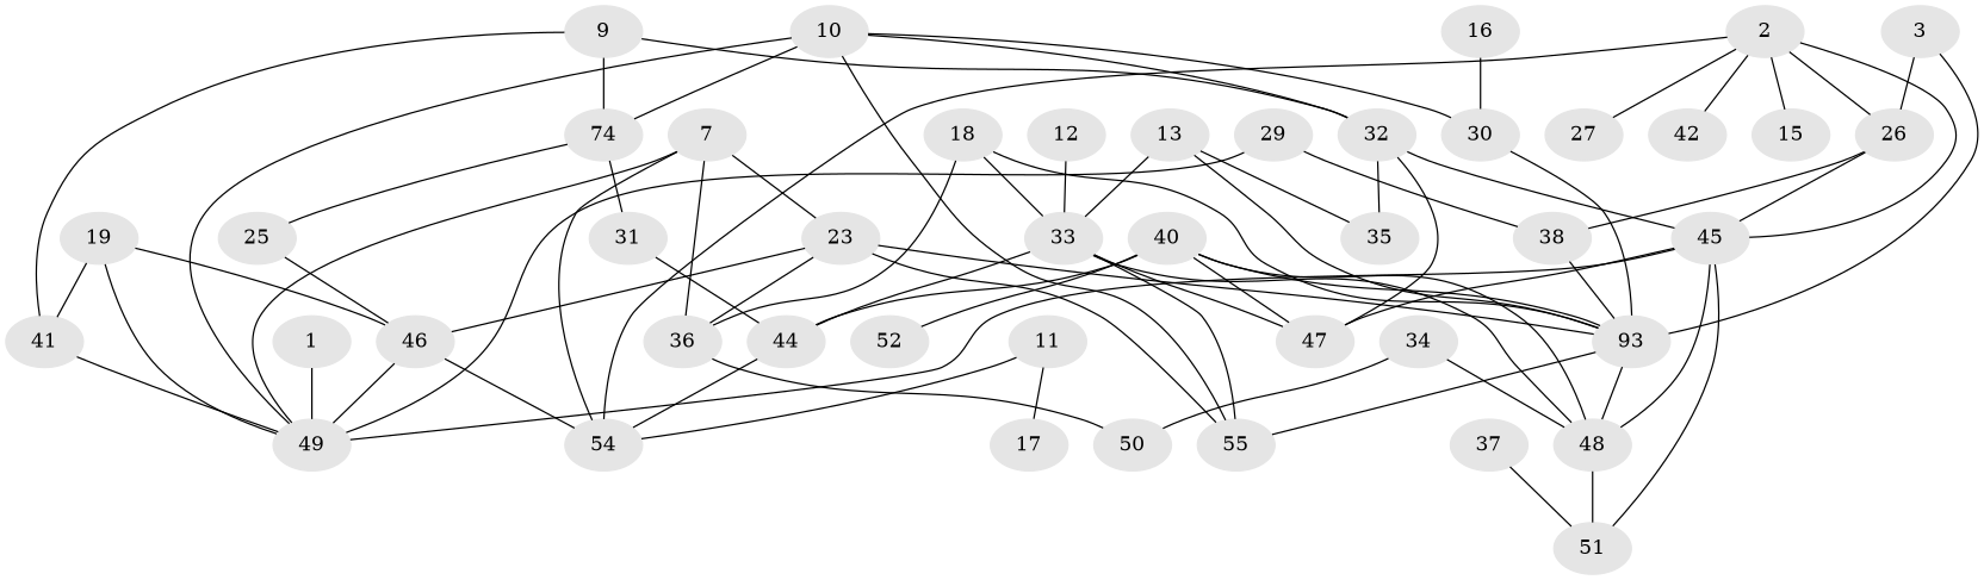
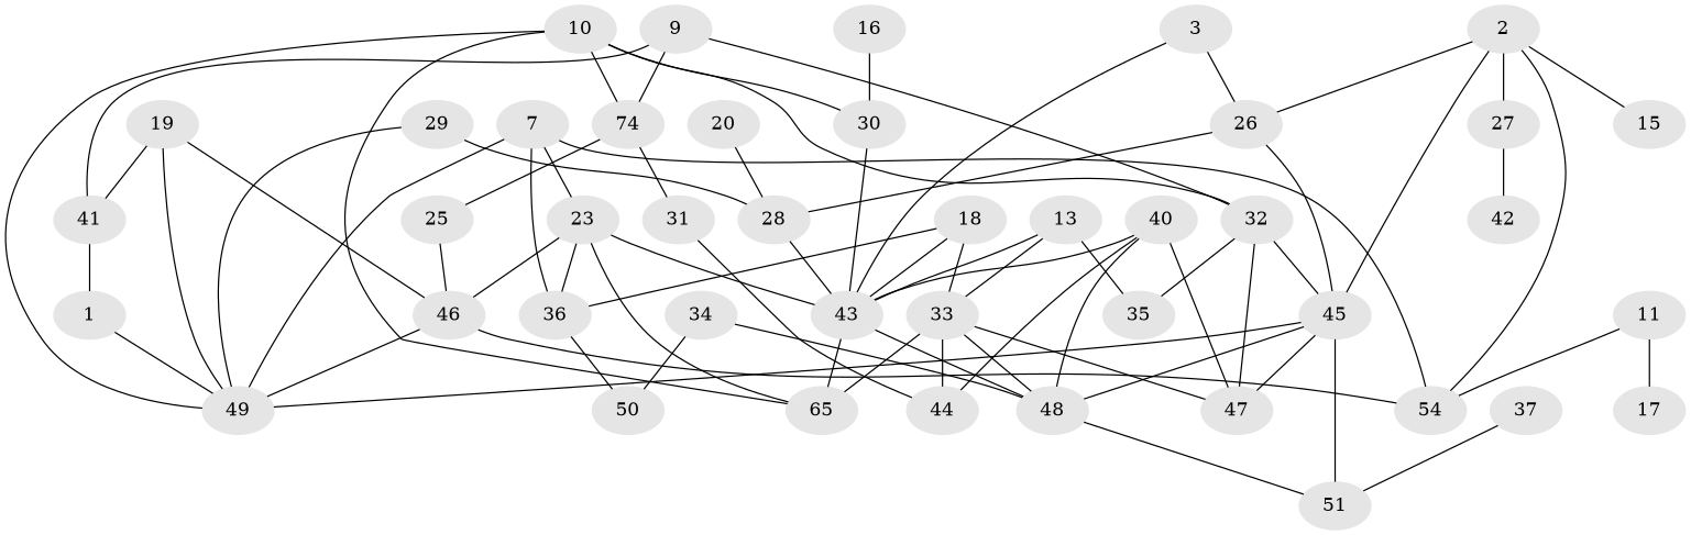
  graph {
    node [color=gray90 style=filled]
    edge [weight=1.0]
    1
    49
    2
    15
    26
    27
    42
    45
    54
-   38
+   38 [label=28]
    47
    48
    51
    3
-   43 [label=93]
-   55
+   43
+   55 [label=65]
    7
    23
    36
    46
    50
    n22 [label=74]
    9
    32
    41
    25
    31
    35
    10
    n30 [label=30]
    11
    17
-   12
    33
    44
    13
    16
    18
    19
+   20
    29
    34
    37
    40
-   52
    1 -- 49
    2 -- 15
    2 -- 26
    2 -- 27
-   2 -- 42
+   27 -- 42
    2 -- 45
    2 -- 54
    26 -- 45
    26 -- 38
    45 -- 49 [weight=2.0]
    45 -- 47
    45 -- 48
    45 -- 51
    38 -- 43
    48 -- 51
    3 -- 26
    3 -- 43
    43 -- 48
    43 -- 55
    7 -- 49
    7 -- 54
    7 -- 23
    7 -- 36
    23 -- 43
    23 -- 55
    23 -- 36
    23 -- 46 [weight=2.0]
    36 -- 50
    46 -- 49
    46 -- 54
    n22 -- 25
    n22 -- 31
    9 -- n22
    9 -- 32
    9 -- 41
    32 -- 45
    32 -- 47
    32 -- 35
-   41 -- 49
+   41 -- 1
    25 -- 46
    31 -- 44
    10 -- 49
    10 -- 55
    10 -- n22
    10 -- 32
    10 -- n30
    n30 -- 43
    11 -- 54
    11 -- 17
-   12 -- 33
    33 -- 47
    33 -- 48
    33 -- 55
    33 -- 44
-   44 -- 54
    13 -- 43
    13 -- 35
    13 -- 33
    16 -- n30
    18 -- 43
    18 -- 36
    18 -- 33
    19 -- 49
    19 -- 46
    19 -- 41
+   20 -- 38
    29 -- 49
    29 -- 38
    34 -- 48
    34 -- 50
    37 -- 51
    40 -- 47
    40 -- 48
    40 -- 43
    40 -- 44
-   40 -- 52
  }
